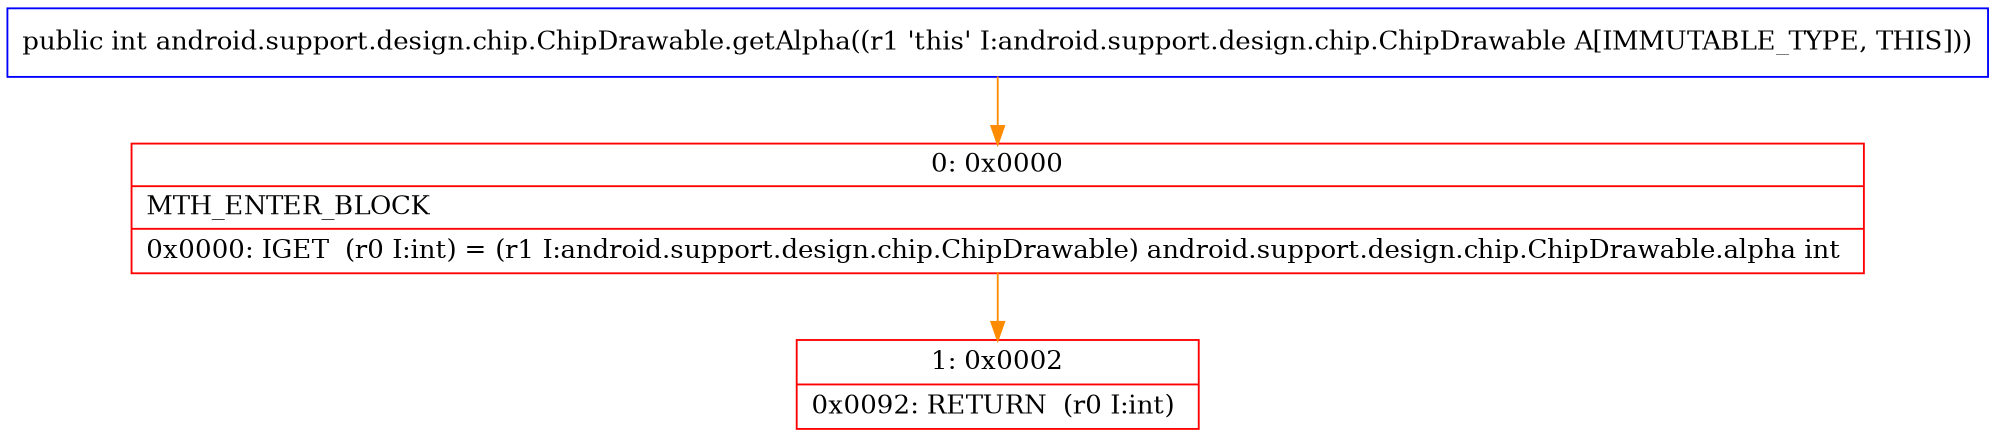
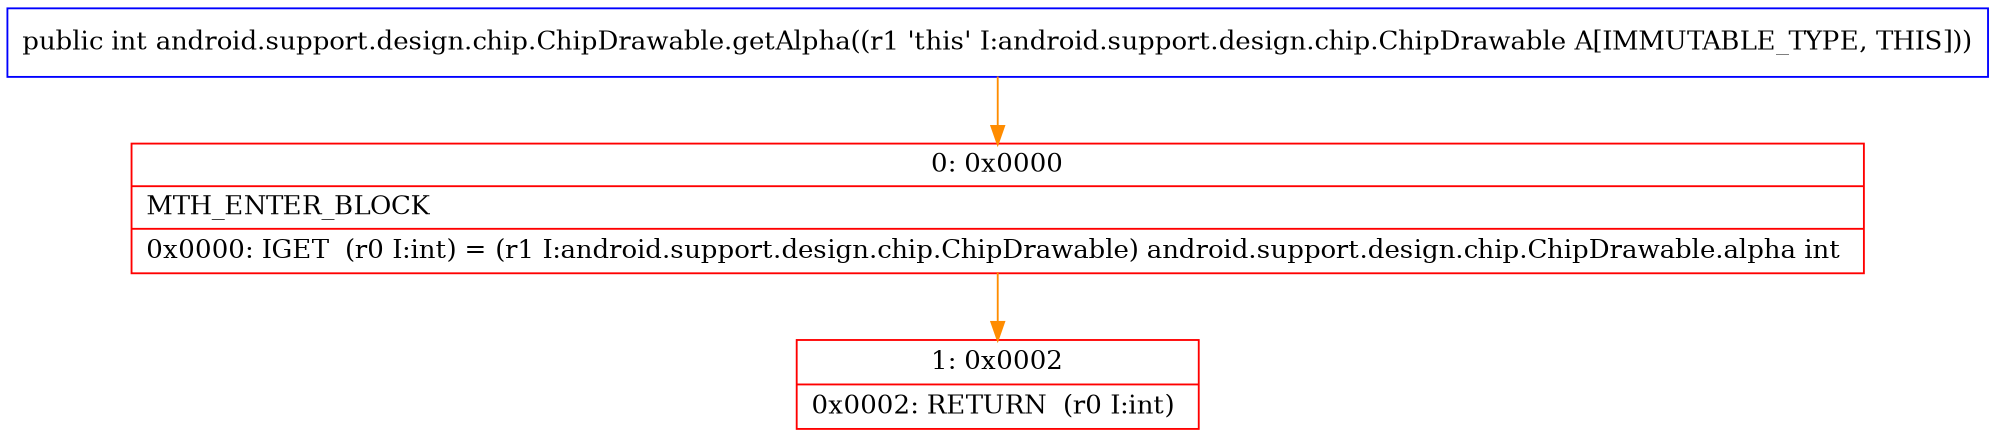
  digraph {
    node [shape=record color=red]
    edge [color=darkorange style=solid]
    n1 [label="{0\:\ 0x0000|MTH_ENTER_BLOCK\l|0x0000: IGET  (r0 I:int) = (r1 I:android.support.design.chip.ChipDrawable) android.support.design.chip.ChipDrawable.alpha int \l}"]
-   n2 [label="{1\:\ 0x0002|0x0092: RETURN  (r0 I:int) \l}"]
+   n2 [label="{1\:\ 0x0002|0x0002: RETURN  (r0 I:int) \l}"]
    n3 [label="{public int android.support.design.chip.ChipDrawable.getAlpha((r1 'this' I:android.support.design.chip.ChipDrawable A[IMMUTABLE_TYPE, THIS])) }" color=blue]
    n1 -> n2
    n3 -> n1
  }
